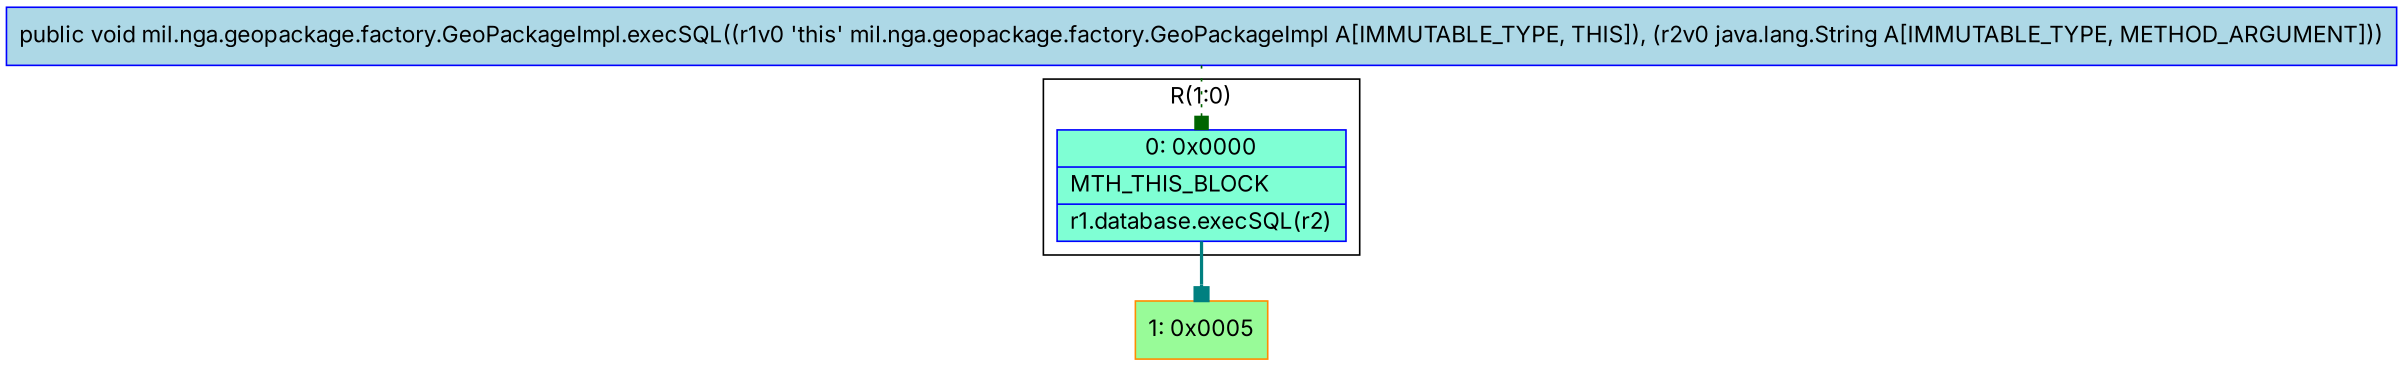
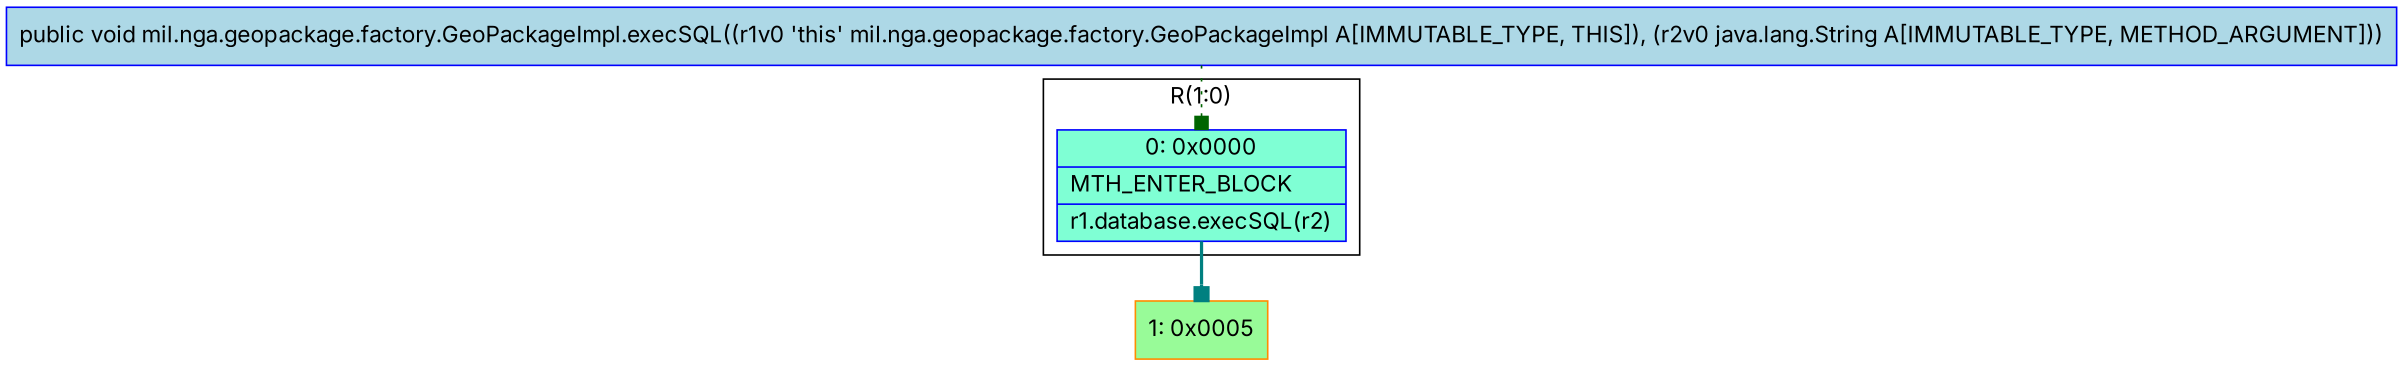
  digraph {
    fontname=Inter
    node [color=blue shape=record style=filled fontname=Inter]
    edge [arrowhead=box fontname=Inter]
-   n1 [label="{0\:\ 0x0000|MTH_THIS_BLOCK\l|r1.database.execSQL(r2)\l}" fillcolor=aquamarine]
+   n1 [label="{0\:\ 0x0000|MTH_ENTER_BLOCK\l|r1.database.execSQL(r2)\l}" fillcolor=aquamarine]
    n2 [color=darkorange label="{1\:\ 0x0005}" fillcolor=palegreen]
    n3 [label="{public void mil.nga.geopackage.factory.GeoPackageImpl.execSQL((r1v0 'this' mil.nga.geopackage.factory.GeoPackageImpl A[IMMUTABLE_TYPE, THIS]), (r2v0 java.lang.String A[IMMUTABLE_TYPE, METHOD_ARGUMENT])) }" fillcolor=lightblue]
    subgraph cluster_1 {
      label="R(1:0)"
      n1
    }
    n1 -> n2 [color=teal style=bold]
    n3 -> n1 [color=darkgreen style=dotted]
  }
